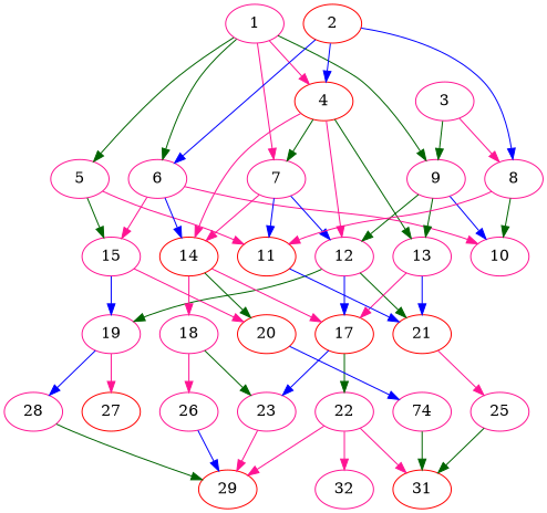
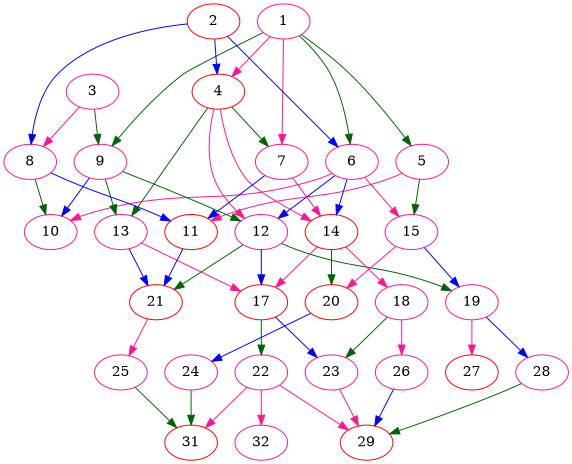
  digraph {
    node [alpha=0.09 color=deeppink]
    edge [color=deeppink]
    1 [alpha=0.14 expect_size=195325826959694816]
    4 [alpha=0.15 color=red expect_size=43887320155291648000]
    5 [expect_size=2894338375705625]
    6 [alpha=0.06 expect_size=290670604400154304]
    7 [alpha=0.15 expect_size=50856577730630144]
    9 [alpha=0.10 expect_size=714933968914065920]
    12 [alpha=0.11 expect_size=613578017864965888]
    13 [alpha=0.01 expect_size=627488289688472576]
    14 [alpha=0.15 color=red expect_size=1303951827802947321856]
    11 [alpha=0.05 color=red expect_size=92682906775564960]
    15 [alpha=0.13 expect_size=316617159580552527872]
    10 [alpha=0.17 expect_size=1692094237811175]
    19 [alpha=0.19 expect_size=389224174831003008]
    21 [alpha=0.18 color=red expect_size=76808115142254480]
    17 [alpha=0.08 color=red expect_size=180370145718813952]
    18 [alpha=0.02 expect_size=1248904671930685]
    20 [color=red expect_size=28570043941570464]
    2 [alpha=0.11 color=red expect_size=841056409113590]
    8 [alpha=0.08 expect_size=78176240193211727872]
    3 [alpha=0.02 expect_size=17436281825135630]
    27 [alpha=0.17 color=red expect_size=2535103082942861312]
    28 [expect_size=12669433706217868]
    25 [alpha=0.10 expect_size=4468766481978115]
    22 [alpha=0.12 expect_size=203673286953890720]
    23 [alpha=0.00 expect_size=844437812532696]
    26 [expect_size=42452624188648776]
-   24 [alpha=0.18 expect_size=487350518163224320 label=74]
+   24 [alpha=0.18 expect_size=487350518163224320]
    29 [alpha=0.10 color=red expect_size=11513407659607558]
    31 [alpha=0.12 color=red expect_size=17840737613774848000]
    32 [alpha=0.04 expect_size=458538143263989952]
    1 -> 4
    1 -> 5 [color=darkgreen]
    1 -> 6 [color=darkgreen]
    1 -> 7
    1 -> 9 [color=darkgreen]
    4 -> 7 [color=darkgreen]
    4 -> 12
    4 -> 13 [color=darkgreen]
    4 -> 14
    5 -> 11
    5 -> 15 [color=darkgreen]
    6 -> 14 [color=blue]
    6 -> 15
    6 -> 10
-   7 -> 12 [color=blue]
+   6 -> 12 [color=blue]
    7 -> 14
    7 -> 11 [color=blue]
    9 -> 12 [color=darkgreen]
    9 -> 13 [color=darkgreen]
    9 -> 10 [color=blue]
    12 -> 19 [color=darkgreen]
    12 -> 21 [color=darkgreen]
    12 -> 17 [color=blue]
    13 -> 21 [color=blue]
    13 -> 17
    14 -> 17
    14 -> 18
    14 -> 20 [color=darkgreen]
    11 -> 21 [color=blue]
    15 -> 19 [color=blue]
    15 -> 20
    19 -> 27
    19 -> 28 [color=blue]
    21 -> 25
    17 -> 22 [color=darkgreen]
    17 -> 23 [color=blue]
    18 -> 23 [color=darkgreen]
    18 -> 26
    20 -> 24 [color=blue]
    2 -> 4 [color=blue]
    2 -> 6 [color=blue]
    2 -> 8 [color=blue]
-   8 -> 11
+   8 -> 11 [color=blue]
    8 -> 10 [color=darkgreen]
    3 -> 9 [color=darkgreen]
    3 -> 8
    28 -> 29 [color=darkgreen]
    25 -> 31 [color=darkgreen]
    22 -> 29
    22 -> 31
    22 -> 32
    23 -> 29
    26 -> 29 [color=blue]
    24 -> 31 [color=darkgreen]
  }
